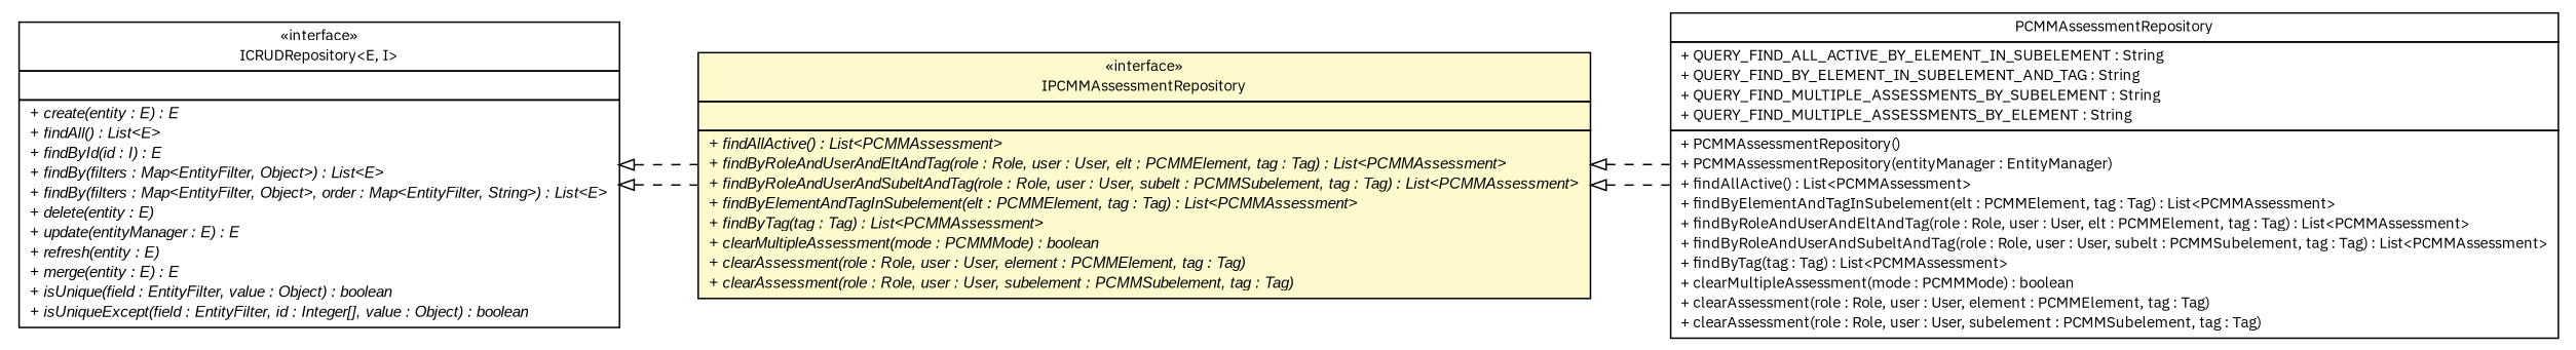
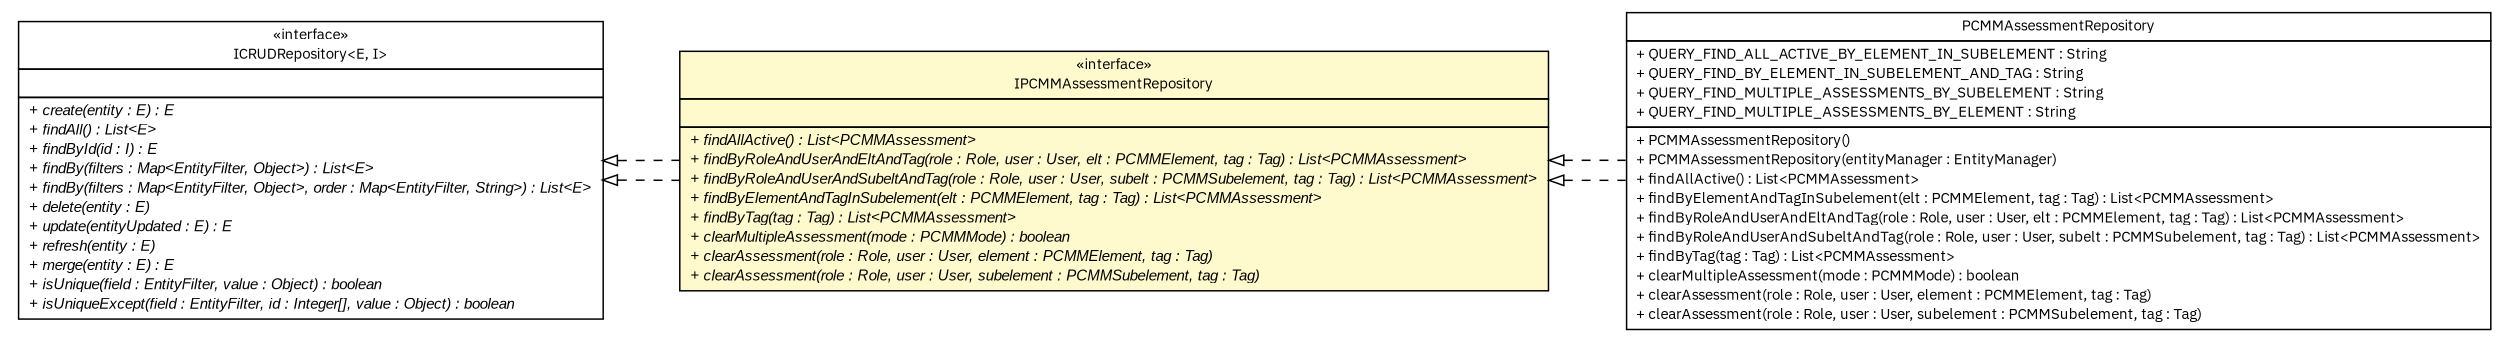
  digraph {
    nodesep=0.25
    ranksep=0.5
    rankdir=LR
    fontname="IBM Plex Sans"
    node [fontcolor=black fontname="IBM Plex Sans" fontsize=10.0 shape=plaintext]
    edge [arrowtail=empty dir=back fontname="IBM Plex Sans" fontsize=10 headport=p labelfontname=arial labelfontsize=10 style=dashed tailport=p]
-   n1 [label=<<table title="gov.sandia.cf.dao.ICRUDRepository" border="0" cellborder="1" cellspacing="0" cellpadding="2" port="p" href="./ICRUDRepository.html"> 		<tr><td><table border="0" cellspacing="0" cellpadding="1"> <tr><td align="center" balign="center"> &#171;interface&#187; </td></tr> <tr><td align="center" balign="center"> ICRUDRepository&lt;E, I&gt; </td></tr> 		</table></td></tr> 		<tr><td><table border="0" cellspacing="0" cellpadding="1"> <tr><td align="left" balign="left">  </td></tr> 		</table></td></tr> 		<tr><td><table border="0" cellspacing="0" cellpadding="1"> <tr><td align="left" balign="left"><font face="arial italic" point-size="10.0"> + create(entity : E) : E </font></td></tr> <tr><td align="left" balign="left"><font face="arial italic" point-size="10.0"> + findAll() : List&lt;E&gt; </font></td></tr> <tr><td align="left" balign="left"><font face="arial italic" point-size="10.0"> + findById(id : I) : E </font></td></tr> <tr><td align="left" balign="left"><font face="arial italic" point-size="10.0"> + findBy(filters : Map&lt;EntityFilter, Object&gt;) : List&lt;E&gt; </font></td></tr> <tr><td align="left" balign="left"><font face="arial italic" point-size="10.0"> + findBy(filters : Map&lt;EntityFilter, Object&gt;, order : Map&lt;EntityFilter, String&gt;) : List&lt;E&gt; </font></td></tr> <tr><td align="left" balign="left"><font face="arial italic" point-size="10.0"> + delete(entity : E) </font></td></tr> <tr><td align="left" balign="left"><font face="arial italic" point-size="10.0"> + update(entityManager : E) : E </font></td></tr> <tr><td align="left" balign="left"><font face="arial italic" point-size="10.0"> + refresh(entity : E) </font></td></tr> <tr><td align="left" balign="left"><font face="arial italic" point-size="10.0"> + merge(entity : E) : E </font></td></tr> <tr><td align="left" balign="left"><font face="arial italic" point-size="10.0"> + isUnique(field : EntityFilter, value : Object) : boolean </font></td></tr> <tr><td align="left" balign="left"><font face="arial italic" point-size="10.0"> + isUniqueExcept(field : EntityFilter, id : Integer[], value : Object) : boolean </font></td></tr> 		</table></td></tr> 		</table>>]
+   n1 [label=<<table title="gov.sandia.cf.dao.ICRUDRepository" border="0" cellborder="1" cellspacing="0" cellpadding="2" port="p" href="./ICRUDRepository.html"> 		<tr><td><table border="0" cellspacing="0" cellpadding="1"> <tr><td align="center" balign="center"> &#171;interface&#187; </td></tr> <tr><td align="center" balign="center"> ICRUDRepository&lt;E, I&gt; </td></tr> 		</table></td></tr> 		<tr><td><table border="0" cellspacing="0" cellpadding="1"> <tr><td align="left" balign="left">  </td></tr> 		</table></td></tr> 		<tr><td><table border="0" cellspacing="0" cellpadding="1"> <tr><td align="left" balign="left"><font face="arial italic" point-size="10.0"> + create(entity : E) : E </font></td></tr> <tr><td align="left" balign="left"><font face="arial italic" point-size="10.0"> + findAll() : List&lt;E&gt; </font></td></tr> <tr><td align="left" balign="left"><font face="arial italic" point-size="10.0"> + findById(id : I) : E </font></td></tr> <tr><td align="left" balign="left"><font face="arial italic" point-size="10.0"> + findBy(filters : Map&lt;EntityFilter, Object&gt;) : List&lt;E&gt; </font></td></tr> <tr><td align="left" balign="left"><font face="arial italic" point-size="10.0"> + findBy(filters : Map&lt;EntityFilter, Object&gt;, order : Map&lt;EntityFilter, String&gt;) : List&lt;E&gt; </font></td></tr> <tr><td align="left" balign="left"><font face="arial italic" point-size="10.0"> + delete(entity : E) </font></td></tr> <tr><td align="left" balign="left"><font face="arial italic" point-size="10.0"> + update(entityUpdated : E) : E </font></td></tr> <tr><td align="left" balign="left"><font face="arial italic" point-size="10.0"> + refresh(entity : E) </font></td></tr> <tr><td align="left" balign="left"><font face="arial italic" point-size="10.0"> + merge(entity : E) : E </font></td></tr> <tr><td align="left" balign="left"><font face="arial italic" point-size="10.0"> + isUnique(field : EntityFilter, value : Object) : boolean </font></td></tr> <tr><td align="left" balign="left"><font face="arial italic" point-size="10.0"> + isUniqueExcept(field : EntityFilter, id : Integer[], value : Object) : boolean </font></td></tr> 		</table></td></tr> 		</table>>]
    n2 [label=<<table title="gov.sandia.cf.dao.IPCMMAssessmentRepository" border="0" cellborder="1" cellspacing="0" cellpadding="2" port="p" bgcolor="lemonChiffon" href="./IPCMMAssessmentRepository.html"> 		<tr><td><table border="0" cellspacing="0" cellpadding="1"> <tr><td align="center" balign="center"> &#171;interface&#187; </td></tr> <tr><td align="center" balign="center"> IPCMMAssessmentRepository </td></tr> 		</table></td></tr> 		<tr><td><table border="0" cellspacing="0" cellpadding="1"> <tr><td align="left" balign="left">  </td></tr> 		</table></td></tr> 		<tr><td><table border="0" cellspacing="0" cellpadding="1"> <tr><td align="left" balign="left"><font face="arial italic" point-size="10.0"> + findAllActive() : List&lt;PCMMAssessment&gt; </font></td></tr> <tr><td align="left" balign="left"><font face="arial italic" point-size="10.0"> + findByRoleAndUserAndEltAndTag(role : Role, user : User, elt : PCMMElement, tag : Tag) : List&lt;PCMMAssessment&gt; </font></td></tr> <tr><td align="left" balign="left"><font face="arial italic" point-size="10.0"> + findByRoleAndUserAndSubeltAndTag(role : Role, user : User, subelt : PCMMSubelement, tag : Tag) : List&lt;PCMMAssessment&gt; </font></td></tr> <tr><td align="left" balign="left"><font face="arial italic" point-size="10.0"> + findByElementAndTagInSubelement(elt : PCMMElement, tag : Tag) : List&lt;PCMMAssessment&gt; </font></td></tr> <tr><td align="left" balign="left"><font face="arial italic" point-size="10.0"> + findByTag(tag : Tag) : List&lt;PCMMAssessment&gt; </font></td></tr> <tr><td align="left" balign="left"><font face="arial italic" point-size="10.0"> + clearMultipleAssessment(mode : PCMMMode) : boolean </font></td></tr> <tr><td align="left" balign="left"><font face="arial italic" point-size="10.0"> + clearAssessment(role : Role, user : User, element : PCMMElement, tag : Tag) </font></td></tr> <tr><td align="left" balign="left"><font face="arial italic" point-size="10.0"> + clearAssessment(role : Role, user : User, subelement : PCMMSubelement, tag : Tag) </font></td></tr> 		</table></td></tr> 		</table>>]
    n3 [label=<<table title="gov.sandia.cf.dao.impl.PCMMAssessmentRepository" border="0" cellborder="1" cellspacing="0" cellpadding="2" port="p" href="./impl/PCMMAssessmentRepository.html"> 		<tr><td><table border="0" cellspacing="0" cellpadding="1"> <tr><td align="center" balign="center"> PCMMAssessmentRepository </td></tr> 		</table></td></tr> 		<tr><td><table border="0" cellspacing="0" cellpadding="1"> <tr><td align="left" balign="left"> + QUERY_FIND_ALL_ACTIVE_BY_ELEMENT_IN_SUBELEMENT : String </td></tr> <tr><td align="left" balign="left"> + QUERY_FIND_BY_ELEMENT_IN_SUBELEMENT_AND_TAG : String </td></tr> <tr><td align="left" balign="left"> + QUERY_FIND_MULTIPLE_ASSESSMENTS_BY_SUBELEMENT : String </td></tr> <tr><td align="left" balign="left"> + QUERY_FIND_MULTIPLE_ASSESSMENTS_BY_ELEMENT : String </td></tr> 		</table></td></tr> 		<tr><td><table border="0" cellspacing="0" cellpadding="1"> <tr><td align="left" balign="left"> + PCMMAssessmentRepository() </td></tr> <tr><td align="left" balign="left"> + PCMMAssessmentRepository(entityManager : EntityManager) </td></tr> <tr><td align="left" balign="left"> + findAllActive() : List&lt;PCMMAssessment&gt; </td></tr> <tr><td align="left" balign="left"> + findByElementAndTagInSubelement(elt : PCMMElement, tag : Tag) : List&lt;PCMMAssessment&gt; </td></tr> <tr><td align="left" balign="left"> + findByRoleAndUserAndEltAndTag(role : Role, user : User, elt : PCMMElement, tag : Tag) : List&lt;PCMMAssessment&gt; </td></tr> <tr><td align="left" balign="left"> + findByRoleAndUserAndSubeltAndTag(role : Role, user : User, subelt : PCMMSubelement, tag : Tag) : List&lt;PCMMAssessment&gt; </td></tr> <tr><td align="left" balign="left"> + findByTag(tag : Tag) : List&lt;PCMMAssessment&gt; </td></tr> <tr><td align="left" balign="left"> + clearMultipleAssessment(mode : PCMMMode) : boolean </td></tr> <tr><td align="left" balign="left"> + clearAssessment(role : Role, user : User, element : PCMMElement, tag : Tag) </td></tr> <tr><td align="left" balign="left"> + clearAssessment(role : Role, user : User, subelement : PCMMSubelement, tag : Tag) </td></tr> 		</table></td></tr> 		</table>>]
    n1 -> n2
    n1 -> n2
    n2 -> n3
    n2 -> n3
  }
